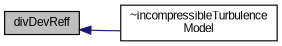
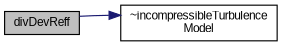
  digraph {
    rankdir=LR
    fontname="Liberation Sans"
    node [color=black fontname="Liberation Sans" fontsize=10 shape=record]
    n1 [fillcolor=grey75 fontcolor=black height=0.2 label=divDevReff style=filled width=0.4]
    n2 [height=0.2 label="~incompressibleTurbulence\lModel" width=0.4]
-   n1 -> n2 [color=midnightblue dir=back fontname="Liberation Sans" fontsize=10 labelfontname=Helvetica labelfontsize=10 style=solid]
+   n2 -> n1 [color=midnightblue dir=back fontname="Liberation Sans" fontsize=10 labelfontname=Helvetica labelfontsize=10 style=solid]
  }
